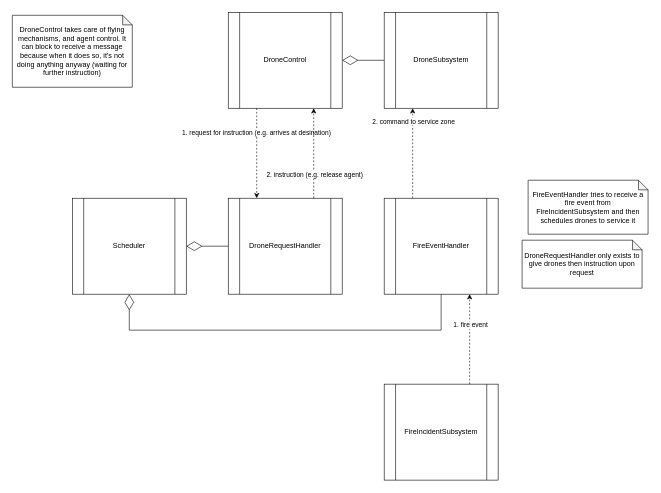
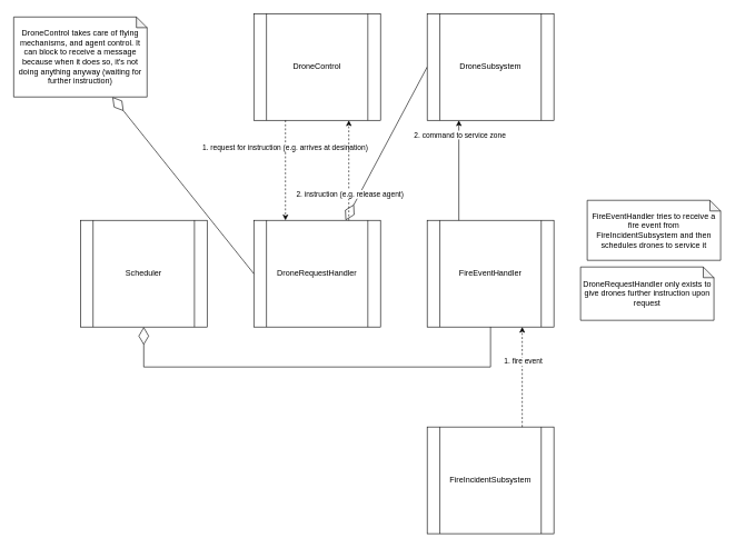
  <mxCell id="0" />
  <mxCell id="1" parent="0" />
  <mxCell id="2" value="DroneControl" style="shape=process;whiteSpace=wrap;html=1;backgroundOutline=1;" parent="1" vertex="1"><mxGeometry x="380" y="20" width="190" height="160" as="geometry" /></mxCell>
- <mxCell id="3" value="" style="endArrow=diamondThin;endFill=0;endSize=24;html=1;rounded=0;entryX=1;entryY=0.5;entryDx=0;entryDy=0;exitX=0;exitY=0.5;exitDx=0;exitDy=0;" parent="1" source="4" target="2" edge="1"><mxGeometry width="160" relative="1" as="geometry"><mxPoint x="650" y="60" as="sourcePoint" /><mxPoint x="810" y="190" as="targetPoint" /></mxGeometry></mxCell>
+ <mxCell id="3" value="" style="endArrow=diamondThin;endFill=0;endSize=24;html=1;rounded=0;exitX=0;exitY=0.5;exitDx=0;exitDy=0;" parent="1" source="4" target="5" edge="1"><mxGeometry width="160" relative="1" as="geometry"><mxPoint x="650" y="60" as="sourcePoint" /><mxPoint x="810" y="190" as="targetPoint" /></mxGeometry></mxCell>
  <mxCell id="4" value="DroneSubsystem" style="shape=process;whiteSpace=wrap;html=1;backgroundOutline=1;" parent="1" vertex="1"><mxGeometry x="640" y="20" width="190" height="160" as="geometry" /></mxCell>
  <mxCell id="5" value="DroneRequestHandler" style="shape=process;whiteSpace=wrap;html=1;backgroundOutline=1;" parent="1" vertex="1"><mxGeometry x="380" y="330" width="190" height="160" as="geometry" /></mxCell>
  <mxCell id="6" value="FireEventHandler" style="shape=process;whiteSpace=wrap;html=1;backgroundOutline=1;" parent="1" vertex="1"><mxGeometry x="640" y="330" width="190" height="160" as="geometry" /></mxCell>
  <mxCell id="7" value="Scheduler" style="shape=process;whiteSpace=wrap;html=1;backgroundOutline=1;" parent="1" vertex="1"><mxGeometry x="120" y="330" width="190" height="160" as="geometry" /></mxCell>
- <mxCell id="8" value="" style="endArrow=diamondThin;endFill=0;endSize=24;html=1;rounded=0;entryX=1;entryY=0.5;entryDx=0;entryDy=0;exitX=0;exitY=0.5;exitDx=0;exitDy=0;" parent="1" source="5" target="7" edge="1"><mxGeometry width="160" relative="1" as="geometry"><mxPoint x="350" y="370" as="sourcePoint" /><mxPoint x="510" y="370" as="targetPoint" /></mxGeometry></mxCell>
+ <mxCell id="8" value="" style="endArrow=diamondThin;endFill=0;endSize=24;html=1;rounded=0;exitX=0;exitY=0.5;exitDx=0;exitDy=0;" parent="1" source="5" target="19" edge="1"><mxGeometry width="160" relative="1" as="geometry"><mxPoint x="350" y="370" as="sourcePoint" /><mxPoint x="510" y="370" as="targetPoint" /></mxGeometry></mxCell>
  <mxCell id="9" value="" style="endArrow=diamondThin;endFill=0;endSize=24;html=1;rounded=0;entryX=0.5;entryY=1;entryDx=0;entryDy=0;exitX=0.5;exitY=1;exitDx=0;exitDy=0;" parent="1" source="6" target="7" edge="1"><mxGeometry width="160" relative="1" as="geometry"><mxPoint x="350" y="490" as="sourcePoint" /><mxPoint x="510" y="490" as="targetPoint" /><Array as="points"><mxPoint x="735" y="550" /><mxPoint x="215" y="550" /></Array></mxGeometry></mxCell>
  <mxCell id="10" value="" style="endArrow=classic;html=1;rounded=0;exitX=0.25;exitY=1;exitDx=0;exitDy=0;entryX=0.25;entryY=0;entryDx=0;entryDy=0;dashed=1;" parent="1" source="2" target="5" edge="1"><mxGeometry width="50" height="50" relative="1" as="geometry"><mxPoint x="410" y="240" as="sourcePoint" /><mxPoint x="460" y="190" as="targetPoint" /></mxGeometry></mxCell>
  <mxCell id="11" value="1. request for instruction (e.g. arrives at desination)" style="edgeLabel;html=1;align=center;verticalAlign=middle;resizable=0;points=[];" parent="10" vertex="1" connectable="0"><mxGeometry x="-0.461" y="-1" relative="1" as="geometry"><mxPoint as="offset" /></mxGeometry></mxCell>
  <mxCell id="12" value="" style="endArrow=classic;html=1;rounded=0;exitX=0.75;exitY=0;exitDx=0;exitDy=0;entryX=0.75;entryY=1;entryDx=0;entryDy=0;dashed=1;" parent="1" source="5" target="2" edge="1"><mxGeometry width="50" height="50" relative="1" as="geometry"><mxPoint x="438" y="340" as="sourcePoint" /><mxPoint x="438" y="150" as="targetPoint" /></mxGeometry></mxCell>
  <mxCell id="13" value="2. instruction (e.g. release agent)" style="edgeLabel;html=1;align=center;verticalAlign=middle;resizable=0;points=[];" parent="12" vertex="1" connectable="0"><mxGeometry x="-0.461" y="-1" relative="1" as="geometry"><mxPoint as="offset" /></mxGeometry></mxCell>
- <mxCell id="14" value="" style="endArrow=classic;html=1;rounded=0;exitX=0.25;exitY=0;exitDx=0;exitDy=0;entryX=0.25;entryY=1;entryDx=0;entryDy=0;dashed=1;" parent="1" source="6" target="4" edge="1"><mxGeometry width="50" height="50" relative="1" as="geometry"><mxPoint x="670" y="350" as="sourcePoint" /><mxPoint x="670" y="160" as="targetPoint" /></mxGeometry></mxCell>
+ <mxCell id="14" value="" style="endArrow=classic;html=1;rounded=0;exitX=0.25;exitY=0;exitDx=0;exitDy=0;entryX=0.25;entryY=1;entryDx=0;entryDy=0;dashed=0;" parent="1" source="6" target="4" edge="1"><mxGeometry width="50" height="50" relative="1" as="geometry"><mxPoint x="670" y="350" as="sourcePoint" /><mxPoint x="670" y="160" as="targetPoint" /></mxGeometry></mxCell>
  <mxCell id="15" value="2. command to service zone" style="edgeLabel;html=1;align=center;verticalAlign=middle;resizable=0;points=[];" parent="14" vertex="1" connectable="0"><mxGeometry x="-0.461" y="-1" relative="1" as="geometry"><mxPoint y="-89" as="offset" /></mxGeometry></mxCell>
  <mxCell id="16" value="FireIncidentSubsystem" style="shape=process;whiteSpace=wrap;html=1;backgroundOutline=1;" parent="1" vertex="1"><mxGeometry x="640" y="640" width="190" height="160" as="geometry" /></mxCell>
  <mxCell id="17" value="" style="endArrow=classic;html=1;rounded=0;exitX=0.75;exitY=0;exitDx=0;exitDy=0;entryX=0.75;entryY=1;entryDx=0;entryDy=0;dashed=1;" parent="1" source="16" target="6" edge="1"><mxGeometry width="50" height="50" relative="1" as="geometry"><mxPoint x="770" y="710" as="sourcePoint" /><mxPoint x="770" y="520" as="targetPoint" /></mxGeometry></mxCell>
  <mxCell id="18" value="1. fire event" style="edgeLabel;html=1;align=center;verticalAlign=middle;resizable=0;points=[];" parent="17" vertex="1" connectable="0"><mxGeometry x="-0.461" y="-1" relative="1" as="geometry"><mxPoint y="-59" as="offset" /></mxGeometry></mxCell>
  <mxCell id="19" value="DroneControl takes care of flying mechanisms, and agent control. It can block to receive a message because when it does so, it's not doing anything anyway (waiting for further instruction)" style="shape=note;whiteSpace=wrap;html=1;backgroundOutline=1;darkOpacity=0.05;size=16;" vertex="1" parent="1"><mxGeometry x="20" y="25" width="200" height="120" as="geometry" /></mxCell>
  <mxCell id="20" value="FireEventHandler tries to receive a fire event from FireIncidentSubsystem and then schedules drones to service it" style="shape=note;whiteSpace=wrap;html=1;backgroundOutline=1;darkOpacity=0.05;size=16;" vertex="1" parent="1"><mxGeometry x="880" y="300" width="200" height="90" as="geometry" /></mxCell>
- <mxCell id="21" value="DroneRequestHandler only exists to give drones then instruction upon request" style="shape=note;whiteSpace=wrap;html=1;backgroundOutline=1;darkOpacity=0.05;size=16;" vertex="1" parent="1"><mxGeometry x="870" y="400" width="200" height="80" as="geometry" /></mxCell>
+ <mxCell id="21" value="DroneRequestHandler only exists to give drones further instruction upon request" style="shape=note;whiteSpace=wrap;html=1;backgroundOutline=1;darkOpacity=0.05;size=16;" vertex="1" parent="1"><mxGeometry x="870" y="400" width="200" height="80" as="geometry" /></mxCell>
